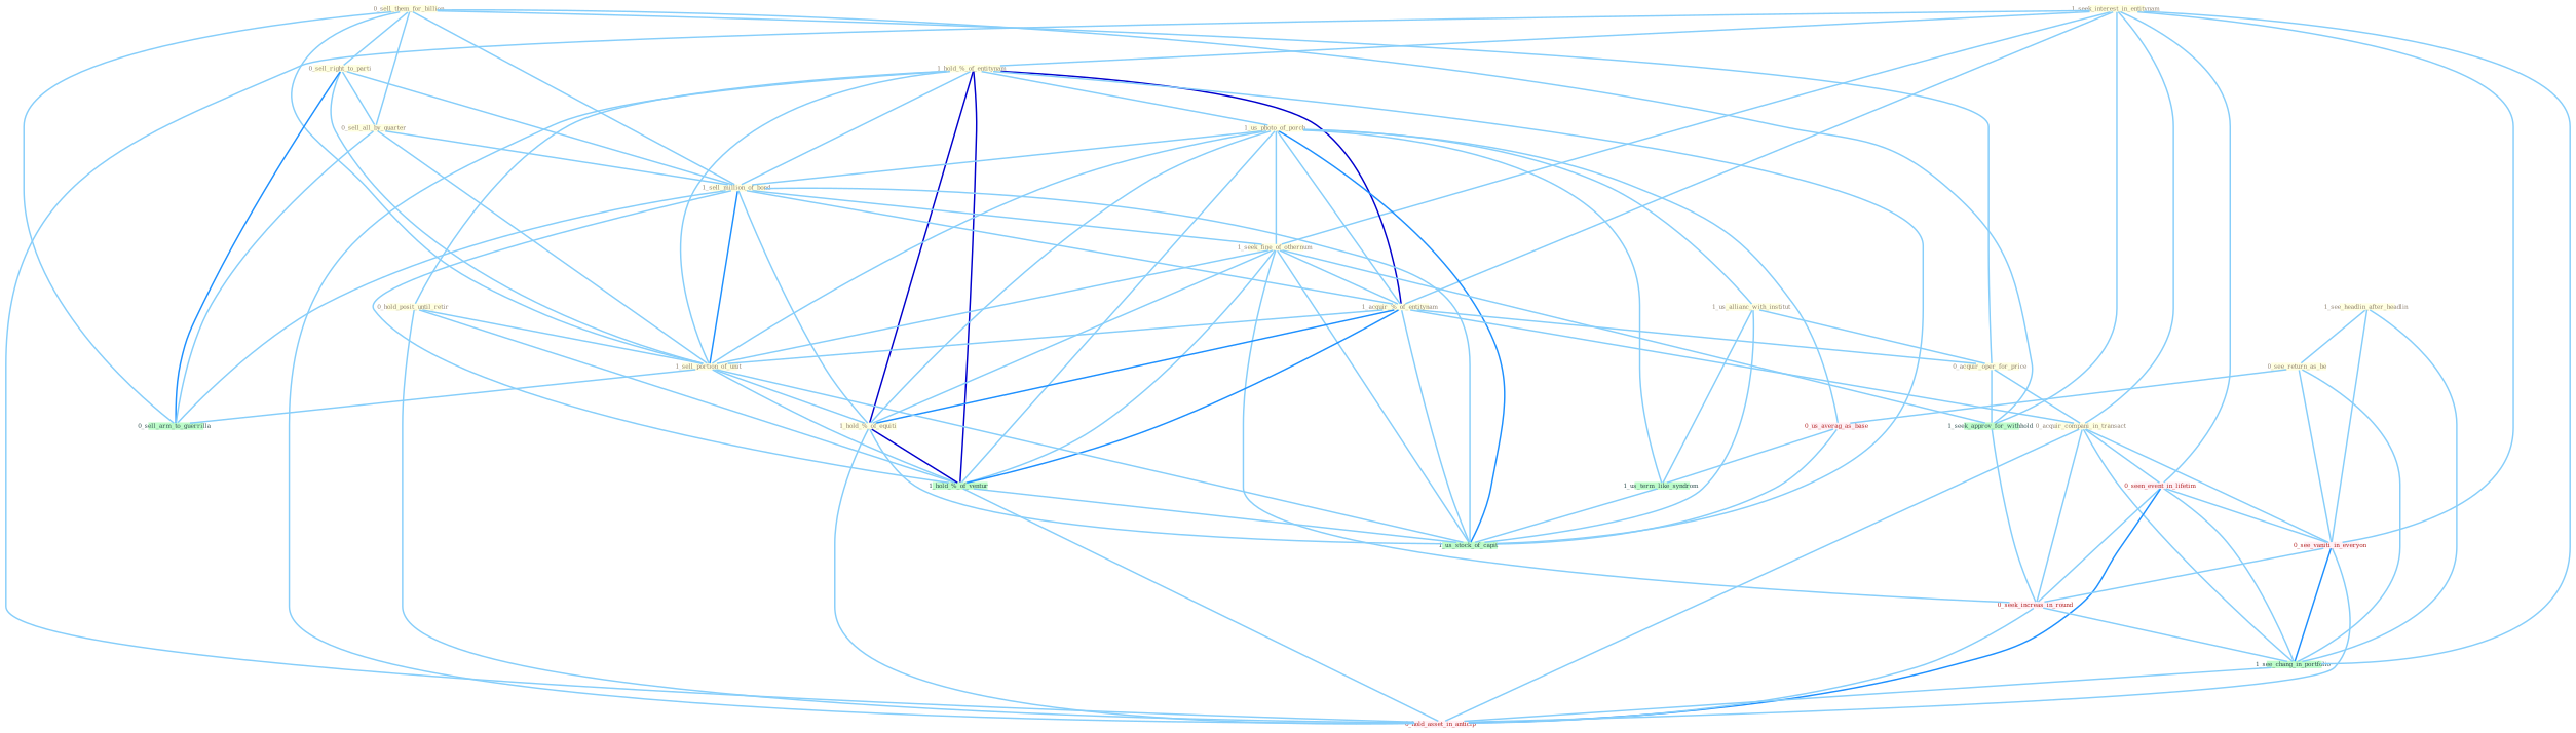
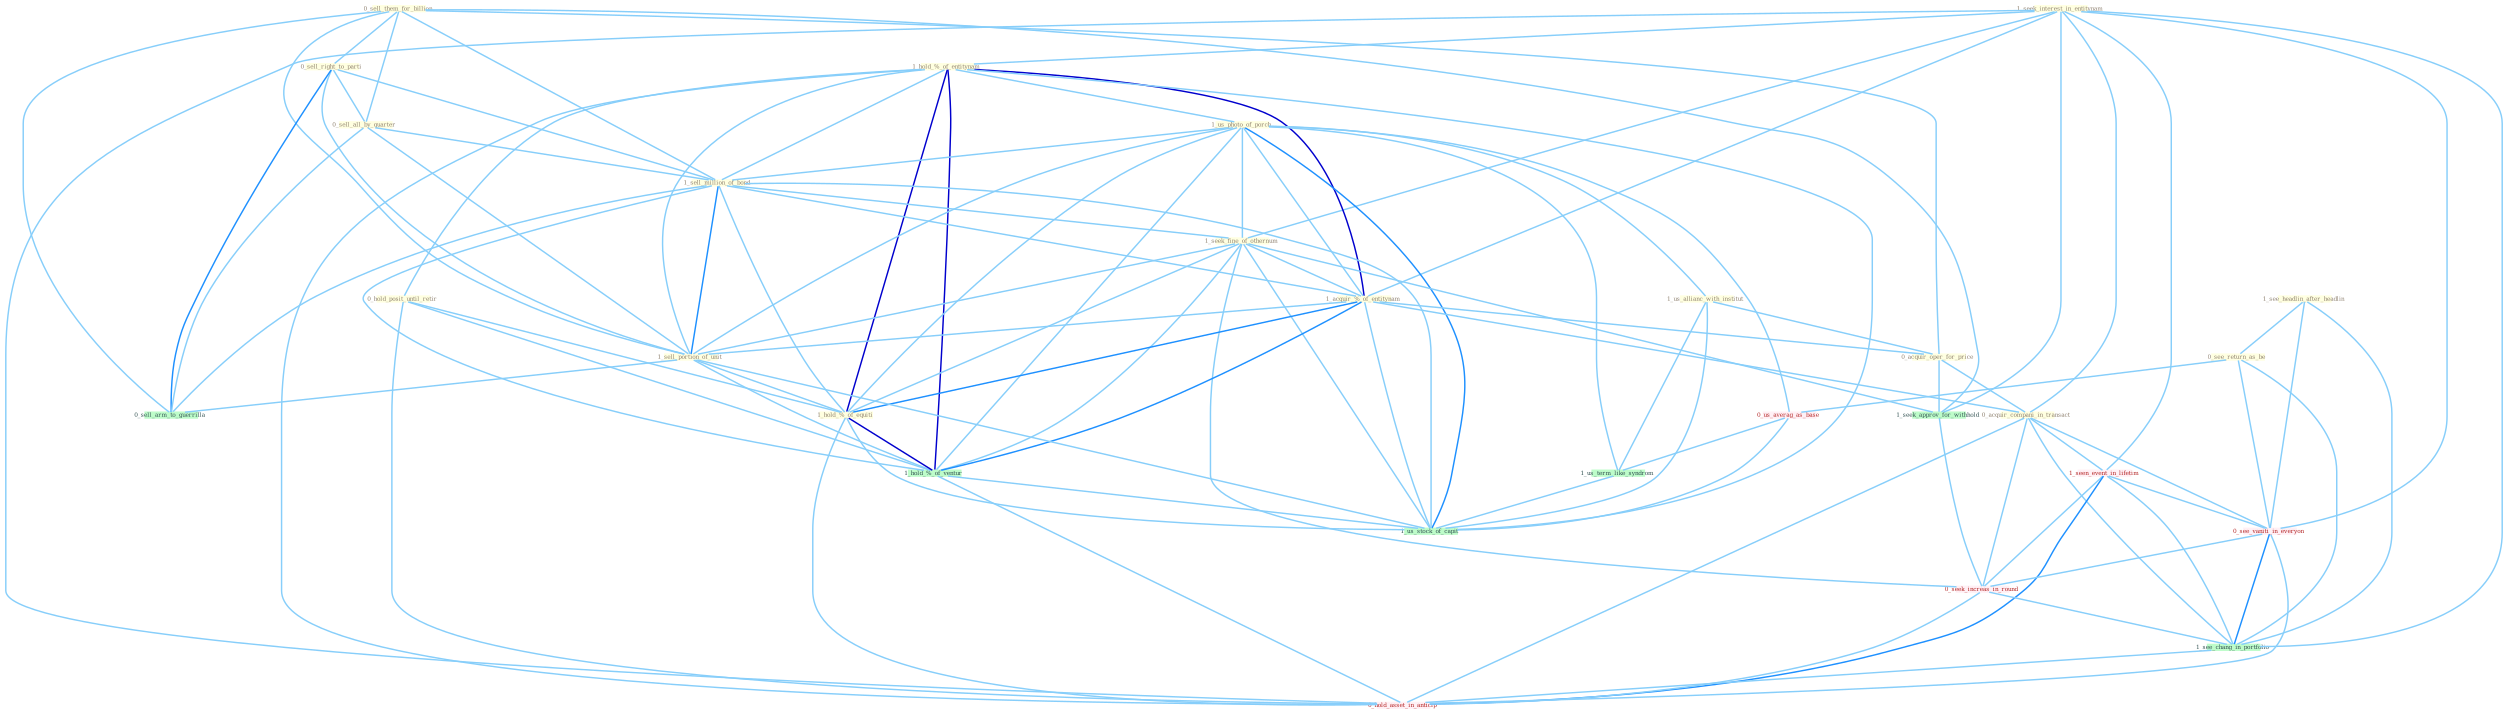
  graph {
    node [color="#ffffe0" fixedsize=true fontcolor="#8b7d6b" fontsize=4 shape=polygon style=filled]
    edge [color="#87cefa" w=1]
    "1_see_headlin_after_headlin " [height=.06 width=.5]
    "0_sell_them_for_billion " [height=.06 width=.5]
    "1_seek_interest_in_entitynam " [height=.06 width=.5]
    "0_sell_right_to_parti " [height=.06 width=.5]
    "1_hold_%_of_entitynam " [height=.06 width=.5]
    "0_sell_all_by_quarter " [height=.06 width=.5]
    "0_hold_posit_until_retir " [height=.06 width=.5]
    "1_us_photo_of_porch " [height=.06 width=.5]
    "0_see_return_as_be " [height=.06 width=.5]
    "1_sell_million_of_bond " [height=.06 width=.5]
    "1_seek_fine_of_othernum " [height=.06 width=.5]
    "1_acquir_%_of_entitynam " [height=.06 width=.5]
    "1_sell_portion_of_unit " [height=.06 width=.5]
    "1_us_allianc_with_institut " [height=.06 width=.5]
    "0_acquir_oper_for_price " [height=.06 width=.5]
    "0_acquir_compani_in_transact " [height=.06 width=.5]
    "1_hold_%_of_equiti " [height=.06 width=.5]
-   "0_seen_event_in_lifetim " [color="#fff0f5" fontcolor="#b22222" height=.06 width=.5]
+   "0_seen_event_in_lifetim " [color="#fff0f5" fontcolor="#b22222" height=.06 width=.5 label="1_seen_event_in_lifetim"]
    "0_us_averag_as_base " [color="#fff0f5" fontcolor="#b22222" height=.06 width=.5]
    "0_see_vaniti_in_everyon " [color="#fff0f5" fontcolor="#b22222" height=.06 width=.5]
    "0_seek_increas_in_round " [color="#fff0f5" fontcolor="#b22222" height=.06 width=.5]
    "0_hold_asset_in_anticip " [color="#fff0f5" fontcolor="#b22222" height=.06 width=.5]
    "1_see_chang_in_portfolio " [color="#BDFCC9" fontcolor="#2f4f4f" height=.06 width=.5]
    "1_seek_approv_for_withhold " [color="#BDFCC9" fontcolor="#2f4f4f" height=.06 width=.5]
    "0_sell_arm_to_guerrilla " [color="#BDFCC9" fontcolor="#2f4f4f" height=.06 width=.5]
    "1_hold_%_of_ventur " [color="#BDFCC9" fontcolor="#2f4f4f" height=.06 width=.5]
    "1_us_stock_of_capit " [color="#BDFCC9" fontcolor="#2f4f4f" height=.06 width=.5]
    "1_us_term_like_syndrom " [color="#BDFCC9" fontcolor="#2f4f4f" height=.06 width=.5]
    subgraph sub_1 {
      "1_see_headlin_after_headlin "
      "0_sell_them_for_billion "
      "1_seek_interest_in_entitynam "
      "0_sell_right_to_parti "
      "1_hold_%_of_entitynam "
      "0_sell_all_by_quarter "
      "0_hold_posit_until_retir "
      "1_us_photo_of_porch "
      "0_see_return_as_be "
      "1_sell_million_of_bond "
      "1_seek_fine_of_othernum "
      "1_acquir_%_of_entitynam "
      "1_sell_portion_of_unit "
      "1_us_allianc_with_institut "
      "0_acquir_oper_for_price "
      "0_acquir_compani_in_transact "
      "1_hold_%_of_equiti "
    }
    subgraph sub_2 {
      "0_seen_event_in_lifetim "
      "0_us_averag_as_base "
      "0_see_vaniti_in_everyon "
      "0_seek_increas_in_round "
      "0_hold_asset_in_anticip "
    }
    "1_see_headlin_after_headlin " -- "0_see_return_as_be "
    "1_see_headlin_after_headlin " -- "0_see_vaniti_in_everyon "
    "1_see_headlin_after_headlin " -- "1_see_chang_in_portfolio "
    "0_sell_them_for_billion " -- "0_sell_right_to_parti "
    "0_sell_them_for_billion " -- "0_sell_all_by_quarter "
    "0_sell_them_for_billion " -- "1_sell_million_of_bond "
    "0_sell_them_for_billion " -- "1_sell_portion_of_unit "
    "0_sell_them_for_billion " -- "0_acquir_oper_for_price "
    "0_sell_them_for_billion " -- "1_seek_approv_for_withhold "
    "0_sell_them_for_billion " -- "0_sell_arm_to_guerrilla "
    "1_seek_interest_in_entitynam " -- "1_hold_%_of_entitynam "
    "1_seek_interest_in_entitynam " -- "1_seek_fine_of_othernum "
    "1_seek_interest_in_entitynam " -- "1_acquir_%_of_entitynam "
    "1_seek_interest_in_entitynam " -- "0_acquir_compani_in_transact "
    "1_seek_interest_in_entitynam " -- "0_seen_event_in_lifetim "
    "1_seek_interest_in_entitynam " -- "0_see_vaniti_in_everyon "
    "1_seek_interest_in_entitynam " -- "0_hold_asset_in_anticip "
    "1_seek_interest_in_entitynam " -- "1_see_chang_in_portfolio "
    "1_seek_interest_in_entitynam " -- "1_seek_approv_for_withhold "
    "0_sell_right_to_parti " -- "0_sell_all_by_quarter "
    "0_sell_right_to_parti " -- "1_sell_million_of_bond "
    "0_sell_right_to_parti " -- "1_sell_portion_of_unit "
    "0_sell_right_to_parti " -- "0_sell_arm_to_guerrilla " [color="#1e90ff" w=2]
    "1_hold_%_of_entitynam " -- "0_hold_posit_until_retir "
    "1_hold_%_of_entitynam " -- "1_us_photo_of_porch "
    "1_hold_%_of_entitynam " -- "1_sell_million_of_bond "
    "1_hold_%_of_entitynam " -- "1_acquir_%_of_entitynam " [color="#0000cd" w=3]
    "1_hold_%_of_entitynam " -- "1_sell_portion_of_unit "
    "1_hold_%_of_entitynam " -- "1_hold_%_of_equiti " [color="#0000cd" w=3]
    "1_hold_%_of_entitynam " -- "0_hold_asset_in_anticip "
    "1_hold_%_of_entitynam " -- "1_hold_%_of_ventur " [color="#0000cd" w=3]
    "1_hold_%_of_entitynam " -- "1_us_stock_of_capit "
    "0_sell_all_by_quarter " -- "1_sell_million_of_bond "
    "0_sell_all_by_quarter " -- "1_sell_portion_of_unit "
    "0_sell_all_by_quarter " -- "0_sell_arm_to_guerrilla "
-   "0_hold_posit_until_retir " -- "1_sell_portion_of_unit "
+   "0_hold_posit_until_retir " -- "1_hold_%_of_equiti "
    "0_hold_posit_until_retir " -- "0_hold_asset_in_anticip "
    "0_hold_posit_until_retir " -- "1_hold_%_of_ventur "
    "1_us_photo_of_porch " -- "1_sell_million_of_bond "
    "1_us_photo_of_porch " -- "1_seek_fine_of_othernum "
    "1_us_photo_of_porch " -- "1_acquir_%_of_entitynam "
    "1_us_photo_of_porch " -- "1_sell_portion_of_unit "
    "1_us_photo_of_porch " -- "1_us_allianc_with_institut "
    "1_us_photo_of_porch " -- "1_hold_%_of_equiti "
    "1_us_photo_of_porch " -- "0_us_averag_as_base "
    "1_us_photo_of_porch " -- "1_hold_%_of_ventur "
    "1_us_photo_of_porch " -- "1_us_stock_of_capit " [color="#1e90ff" w=2]
    "1_us_photo_of_porch " -- "1_us_term_like_syndrom "
    "0_see_return_as_be " -- "0_us_averag_as_base "
    "0_see_return_as_be " -- "0_see_vaniti_in_everyon "
    "0_see_return_as_be " -- "1_see_chang_in_portfolio "
    "1_sell_million_of_bond " -- "1_seek_fine_of_othernum "
    "1_sell_million_of_bond " -- "1_acquir_%_of_entitynam "
    "1_sell_million_of_bond " -- "1_sell_portion_of_unit " [color="#1e90ff" w=2]
    "1_sell_million_of_bond " -- "1_hold_%_of_equiti "
    "1_sell_million_of_bond " -- "0_sell_arm_to_guerrilla "
    "1_sell_million_of_bond " -- "1_hold_%_of_ventur "
    "1_sell_million_of_bond " -- "1_us_stock_of_capit "
    "1_seek_fine_of_othernum " -- "1_acquir_%_of_entitynam "
    "1_seek_fine_of_othernum " -- "1_sell_portion_of_unit "
    "1_seek_fine_of_othernum " -- "1_hold_%_of_equiti "
    "1_seek_fine_of_othernum " -- "0_seek_increas_in_round "
    "1_seek_fine_of_othernum " -- "1_seek_approv_for_withhold "
    "1_seek_fine_of_othernum " -- "1_hold_%_of_ventur "
    "1_seek_fine_of_othernum " -- "1_us_stock_of_capit "
    "1_acquir_%_of_entitynam " -- "1_sell_portion_of_unit "
    "1_acquir_%_of_entitynam " -- "0_acquir_oper_for_price "
    "1_acquir_%_of_entitynam " -- "0_acquir_compani_in_transact "
    "1_acquir_%_of_entitynam " -- "1_hold_%_of_equiti " [color="#1e90ff" w=2]
    "1_acquir_%_of_entitynam " -- "1_hold_%_of_ventur " [color="#1e90ff" w=2]
    "1_acquir_%_of_entitynam " -- "1_us_stock_of_capit "
    "1_sell_portion_of_unit " -- "1_hold_%_of_equiti "
    "1_sell_portion_of_unit " -- "0_sell_arm_to_guerrilla "
    "1_sell_portion_of_unit " -- "1_hold_%_of_ventur "
    "1_sell_portion_of_unit " -- "1_us_stock_of_capit "
    "1_us_allianc_with_institut " -- "0_acquir_oper_for_price "
    "1_us_allianc_with_institut " -- "1_us_stock_of_capit "
    "1_us_allianc_with_institut " -- "1_us_term_like_syndrom "
    "0_acquir_oper_for_price " -- "0_acquir_compani_in_transact "
    "0_acquir_oper_for_price " -- "1_seek_approv_for_withhold "
    "0_acquir_compani_in_transact " -- "0_seen_event_in_lifetim "
    "0_acquir_compani_in_transact " -- "0_see_vaniti_in_everyon "
    "0_acquir_compani_in_transact " -- "0_seek_increas_in_round "
    "0_acquir_compani_in_transact " -- "0_hold_asset_in_anticip "
    "0_acquir_compani_in_transact " -- "1_see_chang_in_portfolio "
    "1_hold_%_of_equiti " -- "0_hold_asset_in_anticip "
    "1_hold_%_of_equiti " -- "1_hold_%_of_ventur " [color="#0000cd" w=3]
    "1_hold_%_of_equiti " -- "1_us_stock_of_capit "
    "0_seen_event_in_lifetim " -- "0_see_vaniti_in_everyon "
    "0_seen_event_in_lifetim " -- "0_seek_increas_in_round "
    "0_seen_event_in_lifetim " -- "0_hold_asset_in_anticip " [color="#1e90ff"]
    "0_seen_event_in_lifetim " -- "1_see_chang_in_portfolio "
    "0_us_averag_as_base " -- "1_us_stock_of_capit "
    "0_us_averag_as_base " -- "1_us_term_like_syndrom "
    "0_see_vaniti_in_everyon " -- "0_seek_increas_in_round "
    "0_see_vaniti_in_everyon " -- "0_hold_asset_in_anticip "
    "0_see_vaniti_in_everyon " -- "1_see_chang_in_portfolio " [color="#1e90ff" w=2]
    "0_seek_increas_in_round " -- "0_hold_asset_in_anticip "
    "0_seek_increas_in_round " -- "1_see_chang_in_portfolio "
    "1_see_chang_in_portfolio " -- "0_hold_asset_in_anticip "
    "1_seek_approv_for_withhold " -- "0_seek_increas_in_round "
    "1_hold_%_of_ventur " -- "0_hold_asset_in_anticip "
    "1_hold_%_of_ventur " -- "1_us_stock_of_capit "
    "1_us_term_like_syndrom " -- "1_us_stock_of_capit "
  }
